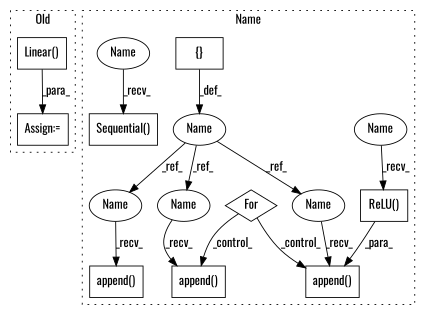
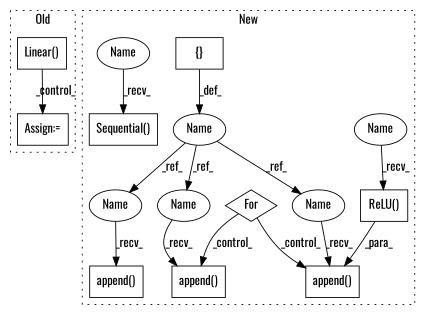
  digraph {
    fontname=Oswald
    node [a=75 fontname=Oswald l=6 s=1397 shape=box]
    edge [fontname=Oswald]
    n1 [l="10,1" label="Linear()" s="1403,1455"]
    n2 [a=68 l=3 label="Assign:=" s=1400]
    n3 [l="14,1" label="append()" s="1383,1406"]
    n4 [a=107 l="4,14" label=For s="1274,1309" shape=diamond]
    n5 [l="14,1" label="append()" s="1323,1369"]
    n6 [a=87 label=Name s=1224 shape=ellipse]
    n7 [a=59 l="2,1" label="{}" s="1233,1233"]
    n8 [l="14,1" label="append()" s="1451,1495"]
    n9 [l=9 label="ReLU()"]
    n10 [l="14,7" label="Sequential()" s="1519,1534"]
    n11 [a=87 label=Name s=1451 shape=ellipse]
    n12 [a=87 label=Name s=1383 shape=ellipse]
    n13 [a=87 label=Name s=1323 shape=ellipse]
    n14 [a=87 l=2 label=Name shape=ellipse]
    n15 [a=87 l=2 label=Name s=1519 shape=ellipse]
    subgraph cluster_1 {
      label=Old
      style=dotted
      n1
      n2
    }
    subgraph cluster_2 {
-     label=Name
+     label=New
      style=dotted
      n3
      n4
      n5
      n6
      n7
      n8
      n9
      n10
      n11
      n12
      n13
      n14
      n15
    }
-   n1 -> n2 [label=_para_]
+   n1 -> n2 [label=_control_]
    n4 -> n3 [label=_control_]
    n4 -> n5 [label=_control_]
    n6 -> n11 [label=_ref_]
    n6 -> n12 [label=_ref_]
    n6 -> n13 [label=_ref_]
    n7 -> n6 [label=_def_]
    n9 -> n3 [label=_para_]
    n11 -> n8 [label=_recv_]
    n12 -> n3 [label=_recv_]
    n13 -> n5 [label=_recv_]
    n14 -> n9 [label=_recv_]
    n15 -> n10 [label=_recv_]
  }
